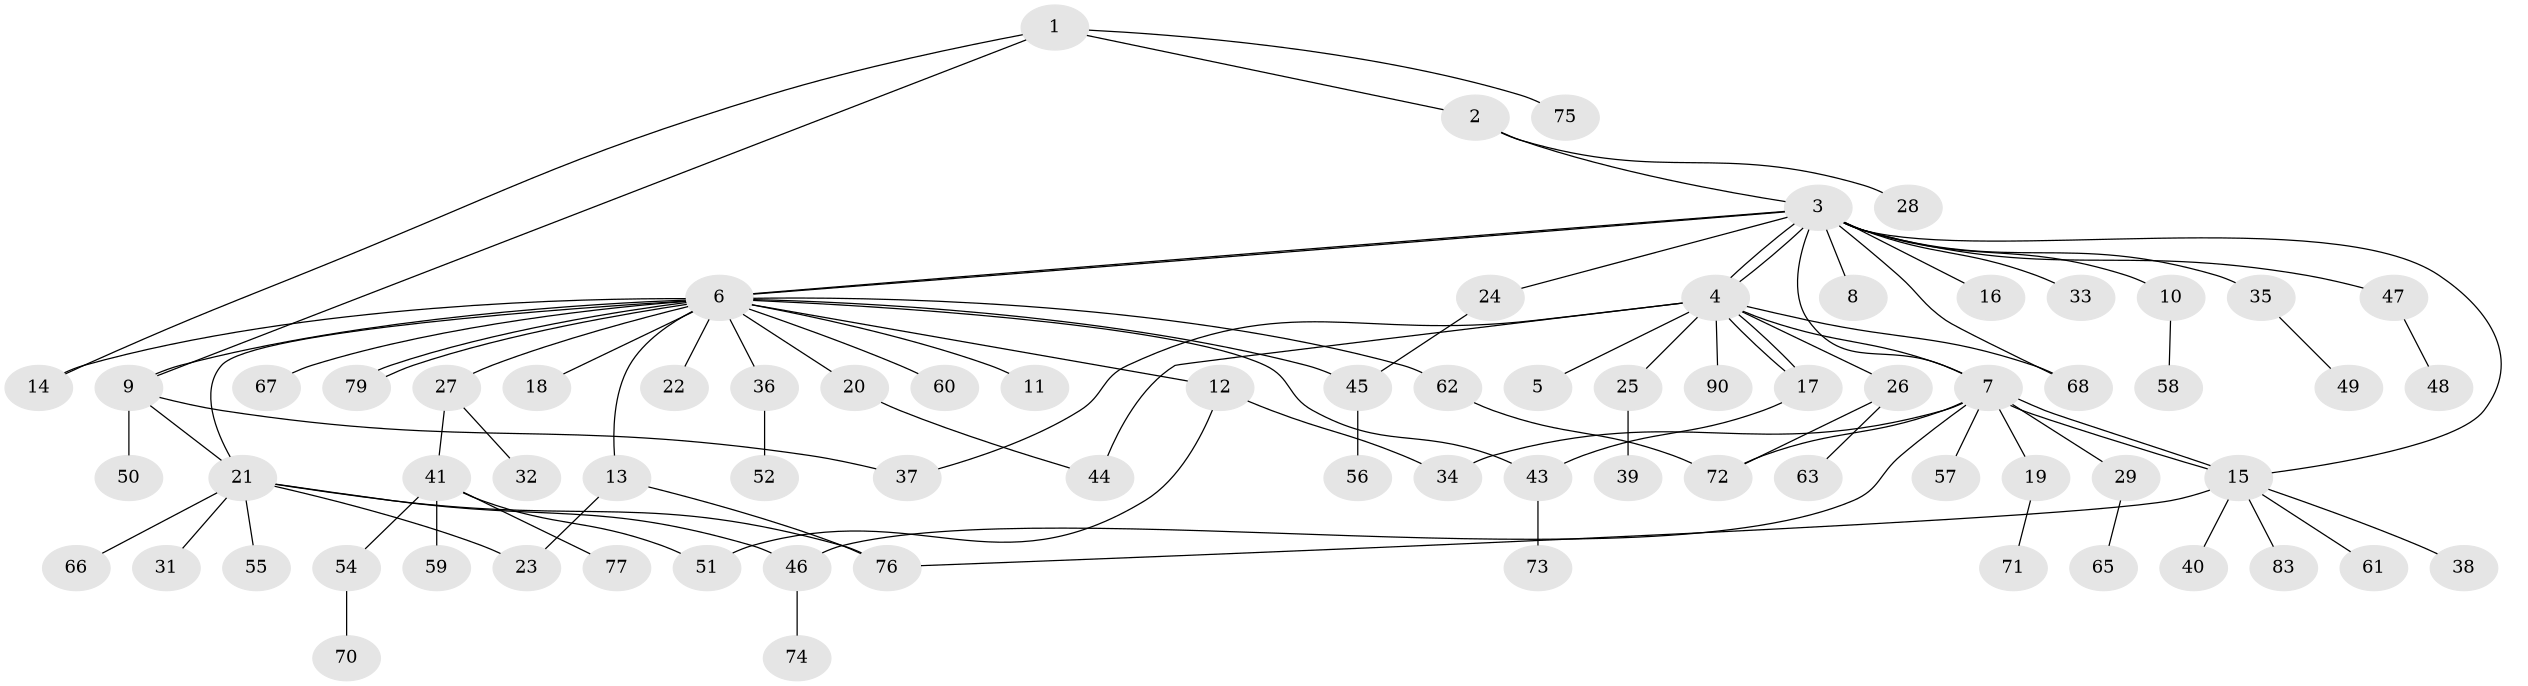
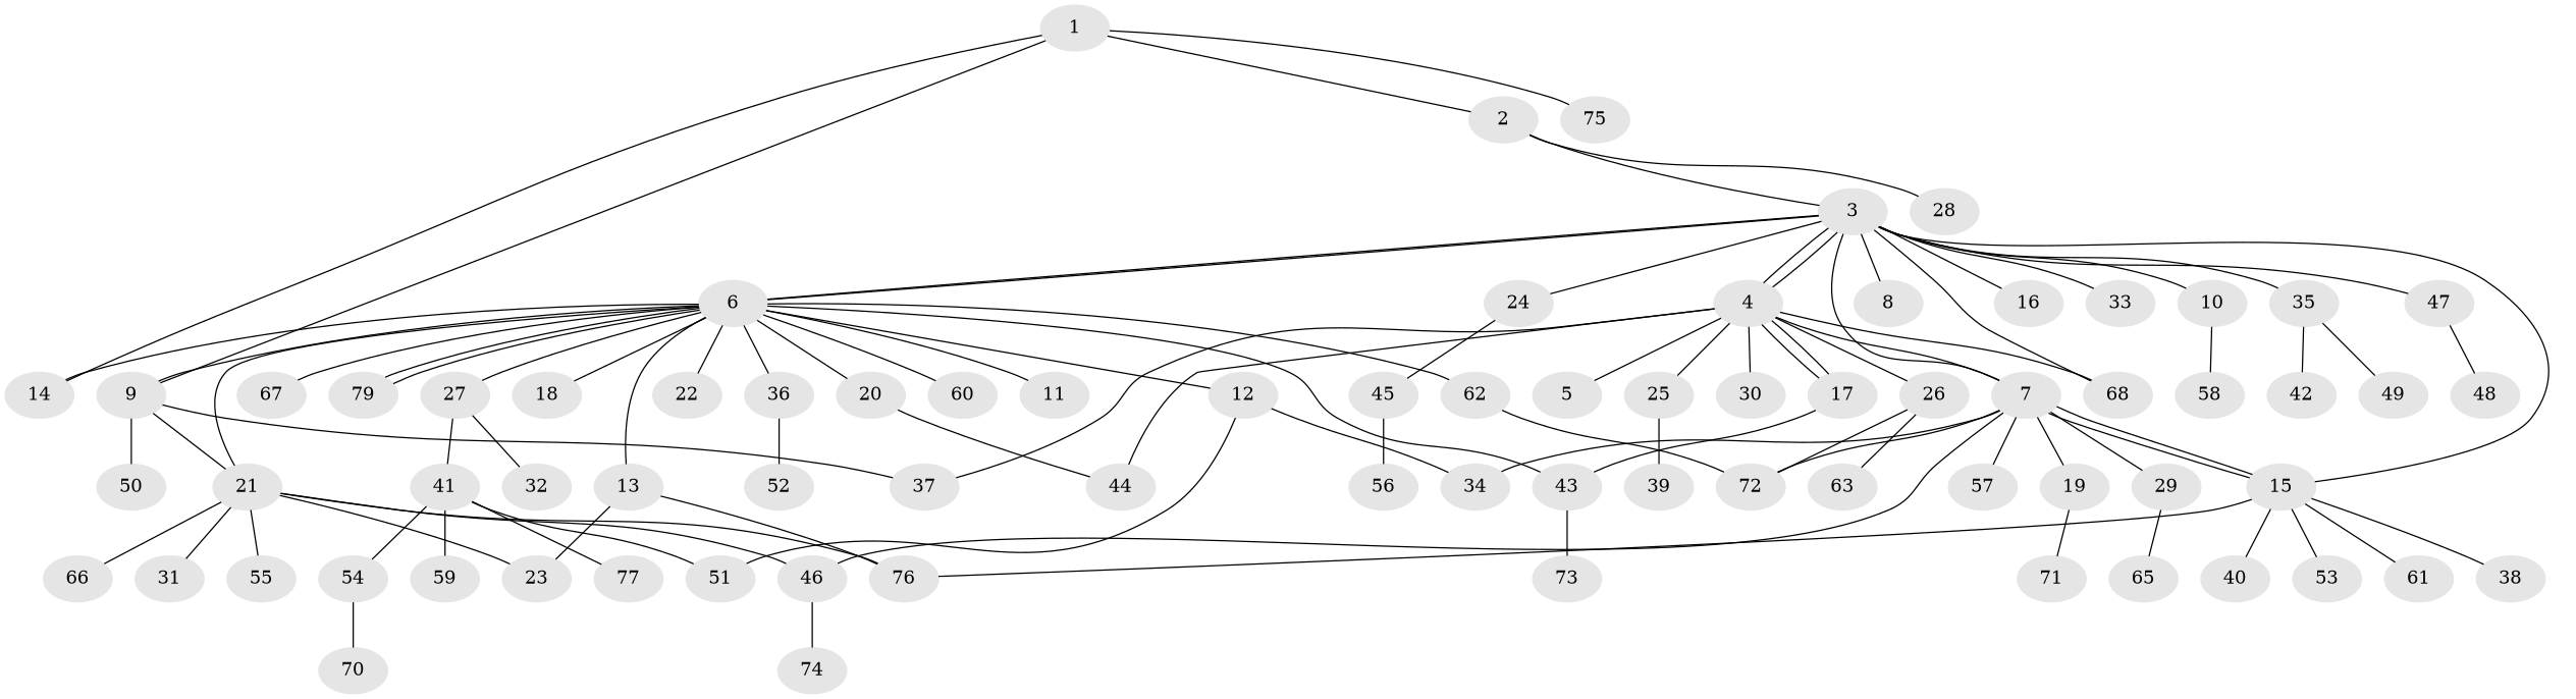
  graph {
    node [color=gray90 style=filled]
    1
    2
    9
    14
    75
    3
    28
    37
    21
    50
    4
    6
    7
    8
    10
    15
    16
    24
    33
    35
    47
    68
    5
    17
    25
    26
-   30 [label=90]
+   30
    44
    11
    12
    13
    18
    20
    22
    27
    36
    43
    45
    60
    62
    67
    n42 [label=79]
    19
    29
    34
    46
    57
    72
    58
    76
    38
    40
-   53 [label=83]
+   53
    61
+   42
    49
    48
    39
    63
    51
    23
    31
    55
    66
    32
    41
    52
    73
    56
    71
    65
    74
    54
    59
    77
    70
    1 -- 2
    1 -- 9
    1 -- 14
    1 -- 75
    2 -- 3
    2 -- 28
    9 -- 37
    9 -- 21
    9 -- 50
    3 -- 4
    3 -- 4
    3 -- 6
    3 -- 6
    3 -- 7
    3 -- 8
    3 -- 10
    3 -- 15
    3 -- 16
    3 -- 24
    3 -- 33
    3 -- 35
    3 -- 47
    3 -- 68
    21 -- 46
    21 -- 76
    21 -- 23
    21 -- 31
    21 -- 55
    21 -- 66
    4 -- 37
    4 -- 7
    4 -- 68
    4 -- 5
    4 -- 17
    4 -- 17
    4 -- 25
    4 -- 26
    4 -- 30
    4 -- 44
    6 -- 9
    6 -- 14
    6 -- 21
    6 -- 11
    6 -- 12
    6 -- 13
    6 -- 18
    6 -- 20
    6 -- 22
    6 -- 27
    6 -- 36
    6 -- 43
-   6 -- 45
    6 -- 60
    6 -- 62
    6 -- 67
    6 -- n42
    6 -- n42
    7 -- 15
    7 -- 15
    7 -- 19
    7 -- 29
    7 -- 34
    7 -- 46
    7 -- 57
    7 -- 72
    10 -- 58
    15 -- 76
    15 -- 38
    15 -- 40
    15 -- 53
    15 -- 61
    24 -- 45
+   35 -- 42
    35 -- 49
    47 -- 48
    17 -- 43
    25 -- 39
    26 -- 72
    26 -- 63
    12 -- 34
    12 -- 51
    13 -- 76
    13 -- 23
    20 -- 44
    27 -- 32
    27 -- 41
    36 -- 52
    43 -- 73
    45 -- 56
    62 -- 72
    19 -- 71
    29 -- 65
    46 -- 74
    41 -- 51
    41 -- 54
    41 -- 59
    41 -- 77
    54 -- 70
  }
